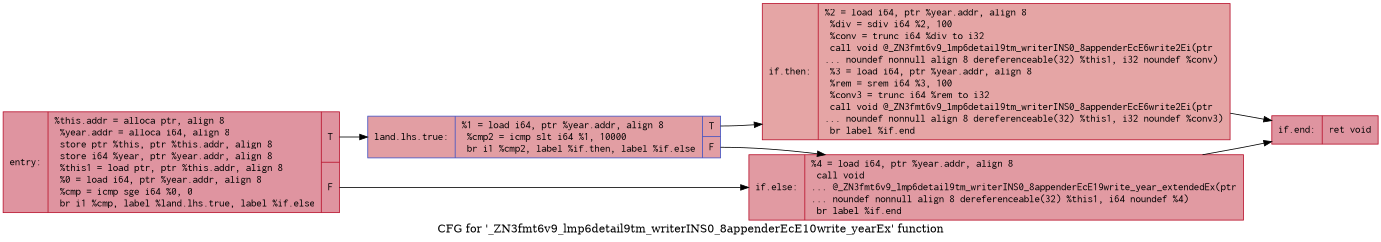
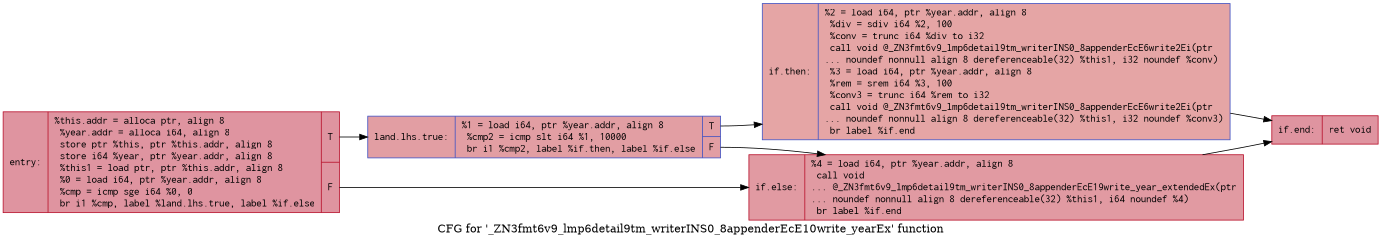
  digraph {
    label="CFG for '_ZN3fmt6v9_lmp6detail9tm_writerINS0_8appenderEcE10write_yearEx' function"
    rankdir=LR
    node [color="#b70d28ff" fillcolor="#b70d2870" fontname=Courier shape=record style=filled]
    n1 [label="{entry:\l|  %this.addr = alloca ptr, align 8\l  %year.addr = alloca i64, align 8\l  store ptr %this, ptr %this.addr, align 8\l  store i64 %year, ptr %year.addr, align 8\l  %this1 = load ptr, ptr %this.addr, align 8\l  %0 = load i64, ptr %year.addr, align 8\l  %cmp = icmp sge i64 %0, 0\l  br i1 %cmp, label %land.lhs.true, label %if.else\l|{<s0>T|<s1>F}}"]
    n2 [color="#3d50c3ff" fillcolor="#be242e70" label="{land.lhs.true:\l|  %1 = load i64, ptr %year.addr, align 8\l  %cmp2 = icmp slt i64 %1, 10000\l  br i1 %cmp2, label %if.then, label %if.else\l|{<s0>T|<s1>F}}"]
    n3 [fillcolor="#bb1b2c70" label="{if.else:\l|  %4 = load i64, ptr %year.addr, align 8\l  call void\l... @_ZN3fmt6v9_lmp6detail9tm_writerINS0_8appenderEcE19write_year_extendedEx(ptr\l... noundef nonnull align 8 dereferenceable(32) %this1, i64 noundef %4)\l  br label %if.end\l}"]
-   n4 [fillcolor="#c5333470" label="{if.then:\l|  %2 = load i64, ptr %year.addr, align 8\l  %div = sdiv i64 %2, 100\l  %conv = trunc i64 %div to i32\l  call void @_ZN3fmt6v9_lmp6detail9tm_writerINS0_8appenderEcE6write2Ei(ptr\l... noundef nonnull align 8 dereferenceable(32) %this1, i32 noundef %conv)\l  %3 = load i64, ptr %year.addr, align 8\l  %rem = srem i64 %3, 100\l  %conv3 = trunc i64 %rem to i32\l  call void @_ZN3fmt6v9_lmp6detail9tm_writerINS0_8appenderEcE6write2Ei(ptr\l... noundef nonnull align 8 dereferenceable(32) %this1, i32 noundef %conv3)\l  br label %if.end\l}"]
+   n4 [color="#3d50c3ff" fillcolor="#c5333470" label="{if.then:\l|  %2 = load i64, ptr %year.addr, align 8\l  %div = sdiv i64 %2, 100\l  %conv = trunc i64 %div to i32\l  call void @_ZN3fmt6v9_lmp6detail9tm_writerINS0_8appenderEcE6write2Ei(ptr\l... noundef nonnull align 8 dereferenceable(32) %this1, i32 noundef %conv)\l  %3 = load i64, ptr %year.addr, align 8\l  %rem = srem i64 %3, 100\l  %conv3 = trunc i64 %rem to i32\l  call void @_ZN3fmt6v9_lmp6detail9tm_writerINS0_8appenderEcE6write2Ei(ptr\l... noundef nonnull align 8 dereferenceable(32) %this1, i32 noundef %conv3)\l  br label %if.end\l}"]
    n5 [label="{if.end:\l|  ret void\l}"]
    n1 -> n2 [tailport=s0]
    n1 -> n3 [tailport=s1]
    n2 -> n3 [tailport=s1]
    n2 -> n4 [tailport=s0]
    n3 -> n5
    n4 -> n5
  }
